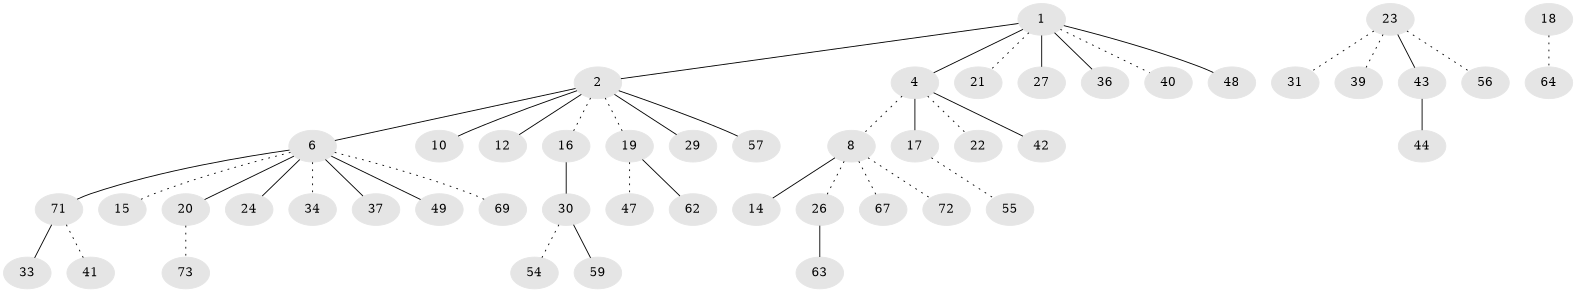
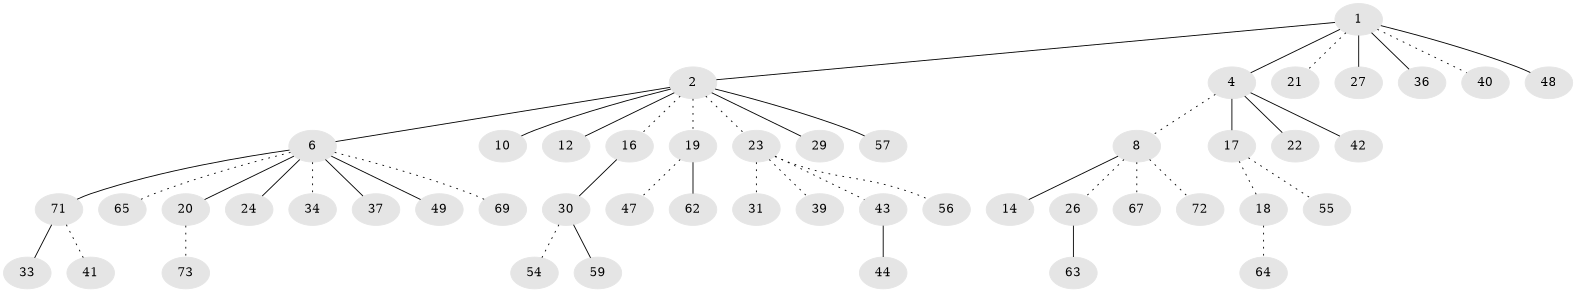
  graph {
    node [color=gray90 style=filled]
    edge [style=solid]
    1 [super="+5"]
    2 [super="+3"]
    4 [super="+7"]
    21 [super="+61"]
    27 [super="+32"]
    36
    40 [super="+60"]
    48
    6 [super="+9"]
    10
    12 [super="+52"]
    16
    19 [super="+28"]
    23 [super="+50"]
    29 [super="+74"]
    57 [super="+58"]
    8 [super="+13"]
    17
    22 [super="+35"]
    42
    n21 [label=71]
-   15
+   15 [label=65]
    20 [super="+25"]
    24
    34 [super="+45"]
    37
    49
    69 [super="+70"]
    30 [super="+46"]
    47
    62 [super="+66"]
    31 [super="+76"]
    39
    43 [super="+51"]
    56
    14
    26 [super="+38"]
    67
    72
    18 [super="+65"]
    55 [super="+75"]
    33 [super="+71"]
    41
    73
    63
    54
    59
    64 [super="+68"]
    44 [super="+53"]
    1 -- 2
    1 -- 4
    1 -- 21 [style=dotted]
    1 -- 27
    1 -- 36
    1 -- 40 [style=dotted]
    1 -- 48
    2 -- 6
    2 -- 10
    2 -- 12
    2 -- 16 [style=dotted]
    2 -- 19 [style=dotted]
+   2 -- 23 [style=dotted]
    2 -- 29
    2 -- 57
    4 -- 8 [style=dotted]
    4 -- 17
-   4 -- 22 [style=dotted]
+   4 -- 22
    4 -- 42
    6 -- n21
    6 -- 15 [style=dotted]
    6 -- 20
    6 -- 24
    6 -- 34 [style=dotted]
    6 -- 37
    6 -- 49
    6 -- 69 [style=dotted]
    16 -- 30
    19 -- 47 [style=dotted]
    19 -- 62
    23 -- 31 [style=dotted]
    23 -- 39 [style=dotted]
-   23 -- 43
+   23 -- 43 [style=dotted]
    23 -- 56 [style=dotted]
    8 -- 14
    8 -- 26 [style=dotted]
    8 -- 67 [style=dotted]
    8 -- 72 [style=dotted]
+   17 -- 18 [style=dotted]
    17 -- 55 [style=dotted]
    n21 -- 33
    n21 -- 41 [style=dotted]
    20 -- 73 [style=dotted]
    30 -- 54 [style=dotted]
    30 -- 59
    43 -- 44
    26 -- 63
    18 -- 64 [style=dotted]
  }
